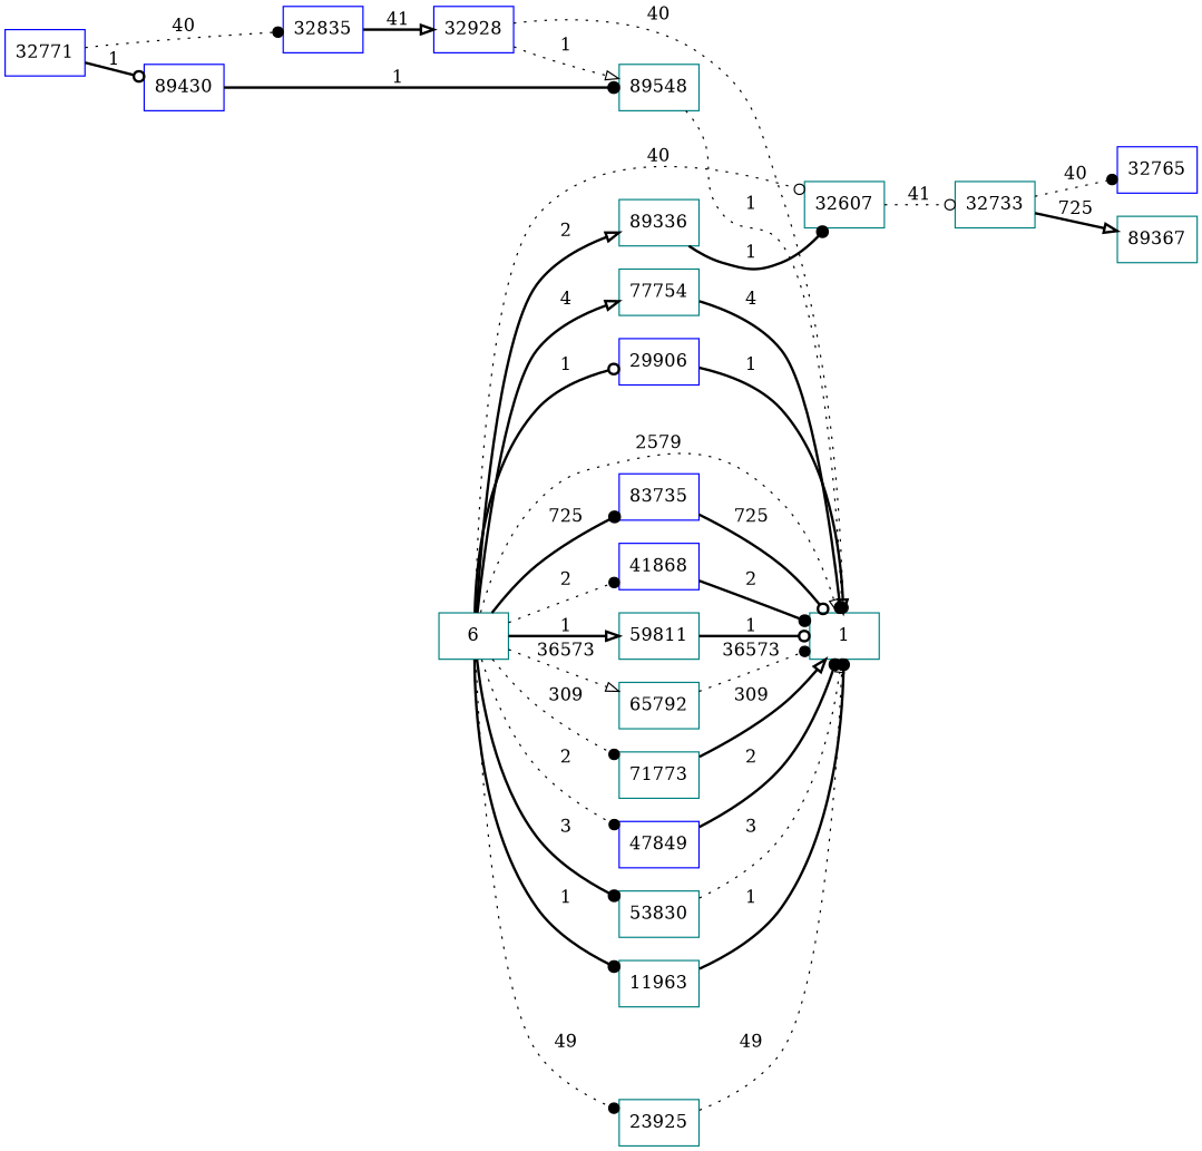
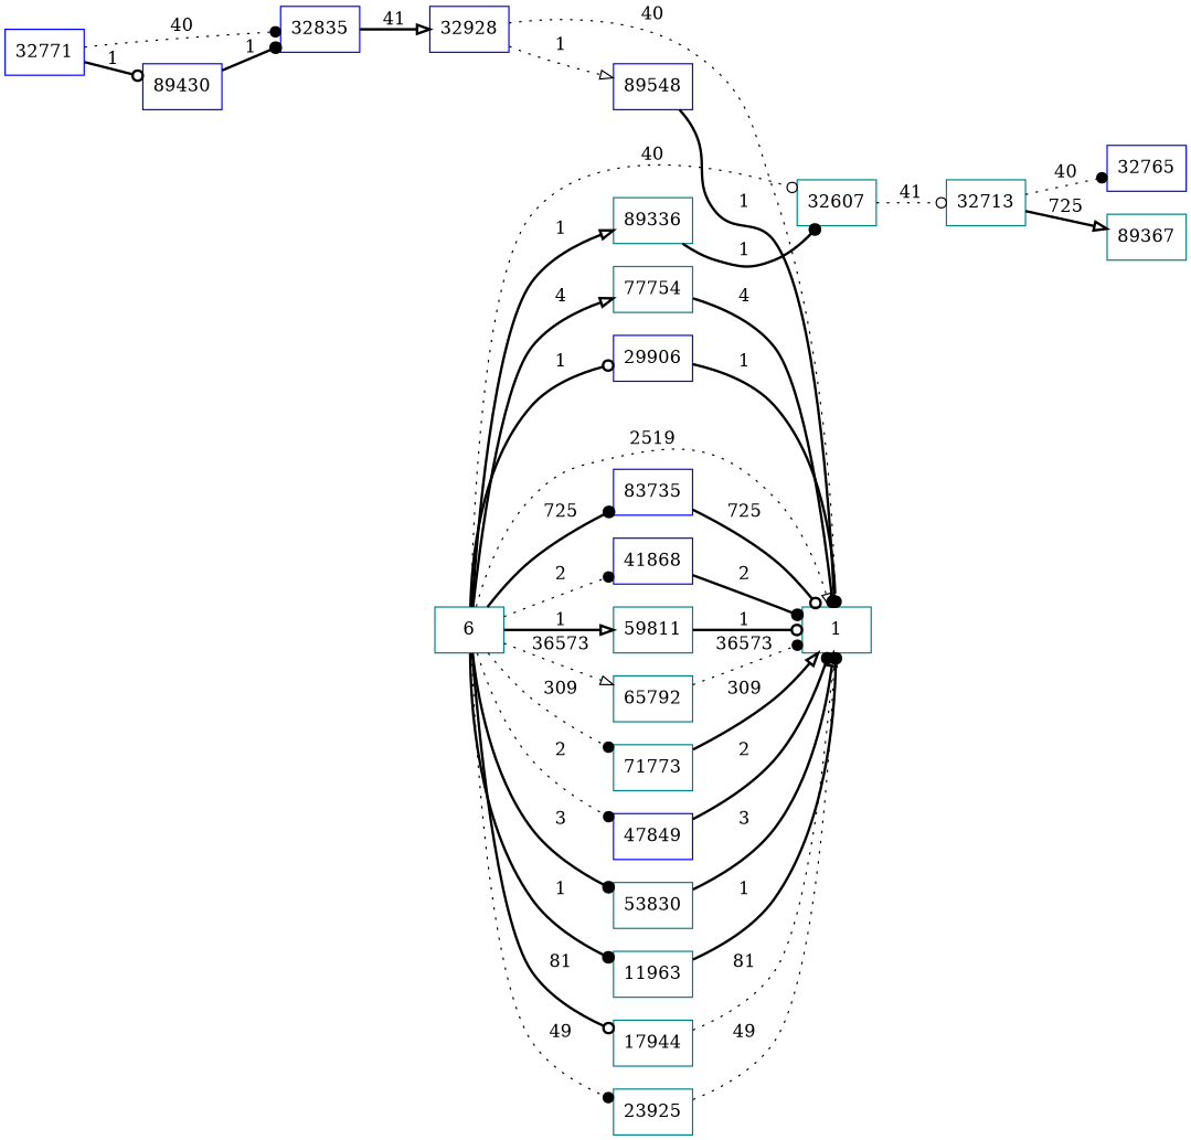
  digraph {
    rankdir=LR
    node [color=teal shape=rectangle]
    edge [arrowhead=dot style=bold]
    11963
    1
+   17944
    23925
    29906 [color=blue]
    n6 [label=32607]
-   32733
+   32733 [label=32713]
    32765 [color=blue]
    89367
    32771 [color=blue]
    32835 [color=blue]
    89430 [color=blue]
    32928 [color=blue]
-   89548
+   89548 [color=blue]
    41868 [color=blue]
    47849 [color=blue]
    53830
    59811
    65792
    71773
    77754
    83735 [color=blue]
    89336
    n24 [label=6]
    11963 -> 1 [arrowhead=odot label=1]
+   17944 -> 1 [arrowhead=odot label=81 style=dotted]
    23925 -> 1 [label=49 style=dotted]
-   29906 -> 1 [arrowhead=onormal label=1]
+   29906 -> 1 [label=1]
    n6 -> 32733 [arrowhead=odot label=41 style=dotted]
    32733 -> 32765 [label=40 style=dotted]
    32733 -> 89367 [arrowhead=onormal label=725]
    32771 -> 32835 [label=40 style=dotted]
    32771 -> 89430 [arrowhead=odot label=1]
    32835 -> 32928 [arrowhead=onormal label=41]
-   89430 -> 89548 [label=1]
+   89430 -> 32835 [label=1]
    32928 -> 1 [arrowhead=odot label=40 style=dotted]
    32928 -> 89548 [arrowhead=onormal label=1 style=dotted]
-   89548 -> 1 [label=1 style=dotted]
+   89548 -> 1 [label=1]
    41868 -> 1 [label=2]
    47849 -> 1 [label=2]
-   53830 -> 1 [arrowhead=onormal label=3 style=dotted]
+   53830 -> 1 [arrowhead=onormal label=3]
    59811 -> 1 [arrowhead=odot label=1]
    65792 -> 1 [label=36573 style=dotted]
    71773 -> 1 [arrowhead=onormal label=309]
    77754 -> 1 [label=4]
    83735 -> 1 [arrowhead=odot label=725]
    89336 -> n6 [label=1]
    n24 -> 11963 [label=1]
-   n24 -> 1 [arrowhead=onormal label=2579 style=dotted]
+   n24 -> 1 [arrowhead=onormal label=2519 style=dotted]
+   n24 -> 17944 [arrowhead=odot label=81]
    n24 -> 23925 [label=49 style=dotted]
    n24 -> 29906 [arrowhead=odot label=1]
    n24 -> n6 [arrowhead=odot label=40 style=dotted]
    n24 -> 41868 [label=2 style=dotted]
    n24 -> 47849 [label=2 style=dotted]
    n24 -> 53830 [label=3]
    n24 -> 59811 [arrowhead=onormal label=1]
    n24 -> 65792 [arrowhead=onormal label=36573 style=dotted]
    n24 -> 71773 [label=309 style=dotted]
    n24 -> 77754 [arrowhead=onormal label=4]
    n24 -> 83735 [label=725]
-   n24 -> 89336 [arrowhead=onormal label=2]
+   n24 -> 89336 [arrowhead=onormal label=1]
  }
